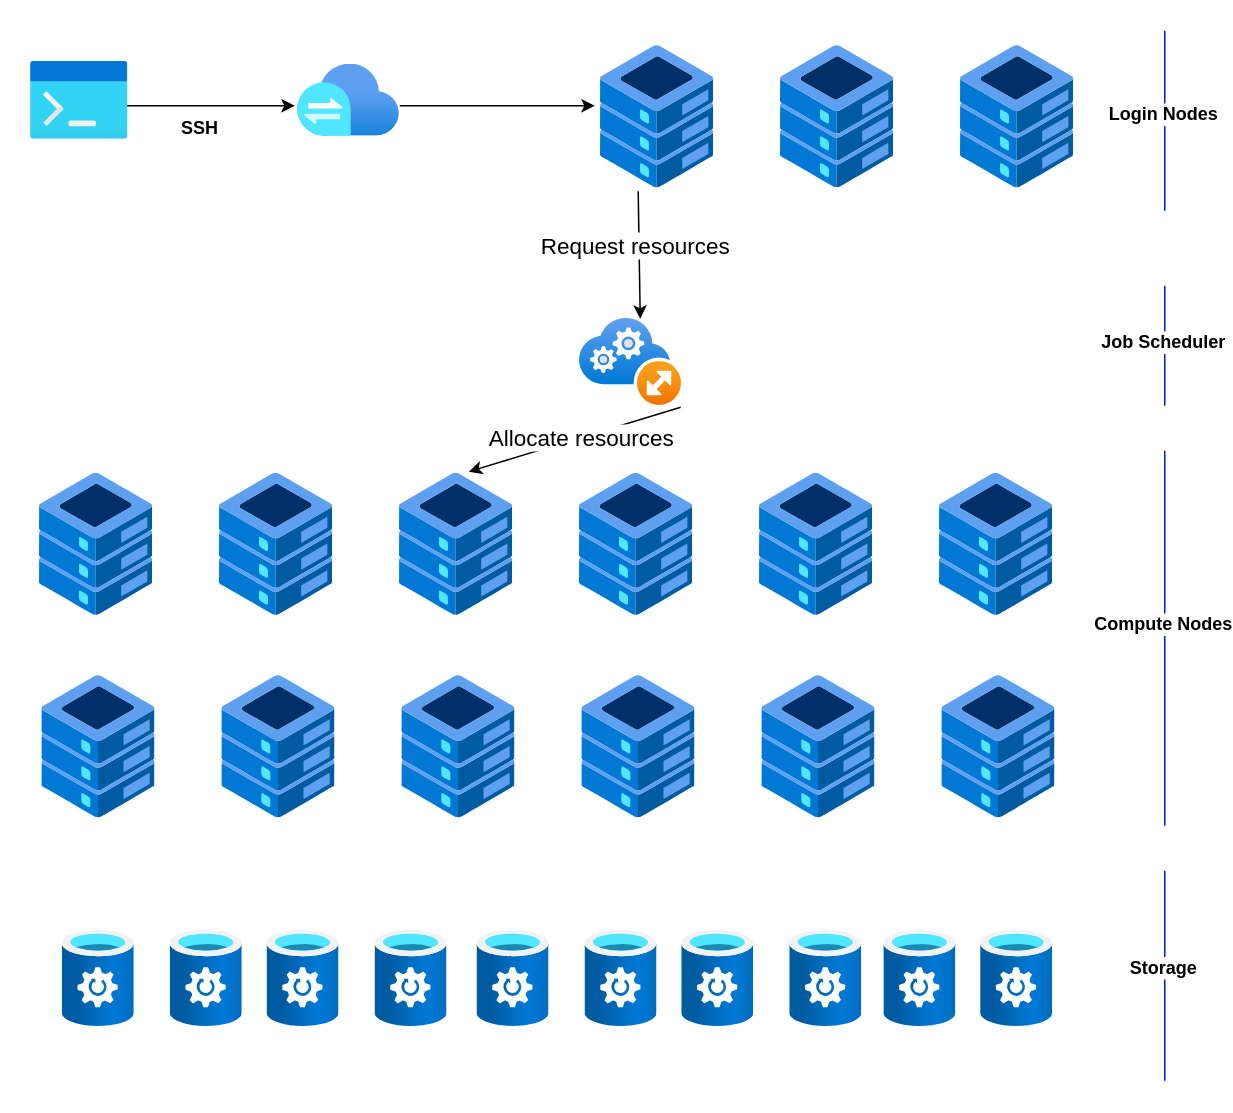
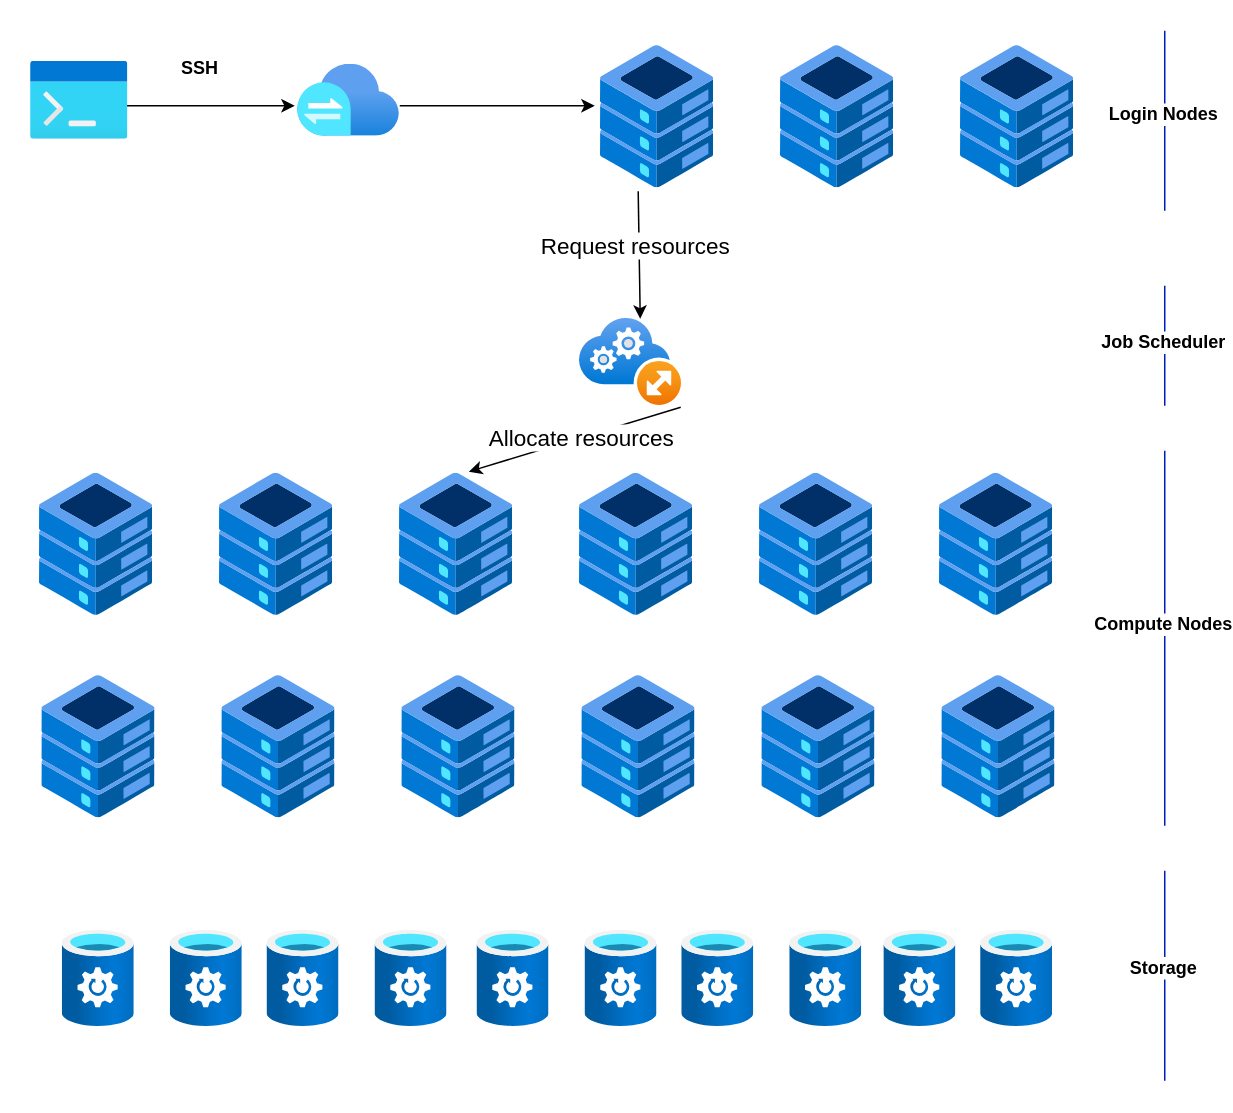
  <mxCell id="0" />
  <mxCell id="1" parent="0" />
  <mxCell id="2" value="" style="endArrow=classic;html=1;rounded=0;" edge="1" parent="1"><mxGeometry width="50" height="50" relative="1" as="geometry"><mxPoint x="83" y="70" as="sourcePoint" /><mxPoint x="196" y="70" as="targetPoint" /></mxGeometry></mxCell>
- <mxCell id="3" value="&lt;b&gt;SSH&lt;/b&gt;" style="text;html=1;align=center;verticalAlign=middle;whiteSpace=wrap;rounded=0;" vertex="1" parent="1"><mxGeometry x="103" y="70" width="60" height="30" as="geometry" /></mxCell>
+ <mxCell id="3" value="&lt;b&gt;SSH&lt;/b&gt;" style="text;html=1;align=center;verticalAlign=middle;whiteSpace=wrap;rounded=0;" vertex="1" parent="1"><mxGeometry x="103" y="30" width="60" height="30" as="geometry" /></mxCell>
  <mxCell id="4" value="" style="endArrow=classic;html=1;rounded=0;" edge="1" parent="1"><mxGeometry width="50" height="50" relative="1" as="geometry"><mxPoint x="266" y="70" as="sourcePoint" /><mxPoint x="396" y="70" as="targetPoint" /></mxGeometry></mxCell>
  <mxCell id="5" value="" style="image;aspect=fixed;html=1;points=[];align=center;fontSize=12;image=img/lib/azure2/storage/StorSimple_Data_Managers.svg;" vertex="1" parent="1"><mxGeometry x="41.19" y="620" width="48" height="64" as="geometry" /></mxCell>
  <mxCell id="6" value="" style="image;aspect=fixed;html=1;points=[];align=center;fontSize=12;image=img/lib/azure2/storage/StorSimple_Data_Managers.svg;" vertex="1" parent="1"><mxGeometry x="113.19" y="620" width="48" height="64" as="geometry" /></mxCell>
  <mxCell id="7" value="" style="image;aspect=fixed;html=1;points=[];align=center;fontSize=12;image=img/lib/azure2/storage/StorSimple_Data_Managers.svg;" vertex="1" parent="1"><mxGeometry x="177.69" y="620" width="48" height="64" as="geometry" /></mxCell>
  <mxCell id="8" value="" style="image;aspect=fixed;html=1;points=[];align=center;fontSize=12;image=img/lib/azure2/storage/StorSimple_Data_Managers.svg;" vertex="1" parent="1"><mxGeometry x="249.69" y="620" width="48" height="64" as="geometry" /></mxCell>
  <mxCell id="9" value="" style="image;aspect=fixed;html=1;points=[];align=center;fontSize=12;image=img/lib/azure2/storage/StorSimple_Data_Managers.svg;" vertex="1" parent="1"><mxGeometry x="317.69" y="620" width="48" height="64" as="geometry" /></mxCell>
  <mxCell id="10" value="" style="image;aspect=fixed;html=1;points=[];align=center;fontSize=12;image=img/lib/azure2/storage/StorSimple_Data_Managers.svg;" vertex="1" parent="1"><mxGeometry x="389.69" y="620" width="48" height="64" as="geometry" /></mxCell>
  <mxCell id="11" value="" style="image;aspect=fixed;html=1;points=[];align=center;fontSize=12;image=img/lib/azure2/storage/StorSimple_Data_Managers.svg;" vertex="1" parent="1"><mxGeometry x="454.19" y="620" width="48" height="64" as="geometry" /></mxCell>
  <mxCell id="12" value="" style="image;aspect=fixed;html=1;points=[];align=center;fontSize=12;image=img/lib/azure2/storage/StorSimple_Data_Managers.svg;" vertex="1" parent="1"><mxGeometry x="526.19" y="620" width="48" height="64" as="geometry" /></mxCell>
  <mxCell id="13" value="" style="image;aspect=fixed;html=1;points=[];align=center;fontSize=12;image=img/lib/azure2/storage/StorSimple_Data_Managers.svg;" vertex="1" parent="1"><mxGeometry x="588.94" y="620" width="48" height="64" as="geometry" /></mxCell>
  <mxCell id="14" value="" style="image;aspect=fixed;html=1;points=[];align=center;fontSize=12;image=img/lib/azure2/storage/StorSimple_Data_Managers.svg;" vertex="1" parent="1"><mxGeometry x="653.44" y="620" width="48" height="64" as="geometry" /></mxCell>
  <mxCell id="15" value="" style="image;aspect=fixed;html=1;points=[];align=center;fontSize=12;image=img/lib/azure2/general/Dev_Console.svg;" vertex="1" parent="1"><mxGeometry x="20" y="40.5" width="65" height="52" as="geometry" /></mxCell>
  <mxCell id="16" value="" style="image;aspect=fixed;html=1;points=[];align=center;fontSize=12;image=img/lib/azure2/other/Fiji.svg;" vertex="1" parent="1"><mxGeometry x="26" y="315" width="75.44" height="95" as="geometry" /></mxCell>
  <mxCell id="17" value="" style="image;aspect=fixed;html=1;points=[];align=center;fontSize=12;image=img/lib/azure2/other/Fiji.svg;" vertex="1" parent="1"><mxGeometry x="27.56" y="450" width="75.44" height="95" as="geometry" /></mxCell>
  <mxCell id="18" value="" style="image;aspect=fixed;html=1;points=[];align=center;fontSize=12;image=img/lib/azure2/other/Fiji.svg;" vertex="1" parent="1"><mxGeometry x="146" y="315" width="75.44" height="95" as="geometry" /></mxCell>
  <mxCell id="19" value="" style="image;aspect=fixed;html=1;points=[];align=center;fontSize=12;image=img/lib/azure2/other/Fiji.svg;" vertex="1" parent="1"><mxGeometry x="147.56" y="450" width="75.44" height="95" as="geometry" /></mxCell>
  <mxCell id="20" value="" style="image;aspect=fixed;html=1;points=[];align=center;fontSize=12;image=img/lib/azure2/other/Fiji.svg;" vertex="1" parent="1"><mxGeometry x="266" y="315" width="75.44" height="95" as="geometry" /></mxCell>
  <mxCell id="21" value="" style="image;aspect=fixed;html=1;points=[];align=center;fontSize=12;image=img/lib/azure2/other/Fiji.svg;" vertex="1" parent="1"><mxGeometry x="267.56" y="450" width="75.44" height="95" as="geometry" /></mxCell>
  <mxCell id="22" value="" style="image;aspect=fixed;html=1;points=[];align=center;fontSize=12;image=img/lib/azure2/other/Fiji.svg;" vertex="1" parent="1"><mxGeometry x="386" y="315" width="75.44" height="95" as="geometry" /></mxCell>
  <mxCell id="23" value="" style="image;aspect=fixed;html=1;points=[];align=center;fontSize=12;image=img/lib/azure2/other/Fiji.svg;" vertex="1" parent="1"><mxGeometry x="387.56" y="450" width="75.44" height="95" as="geometry" /></mxCell>
  <mxCell id="24" value="" style="image;aspect=fixed;html=1;points=[];align=center;fontSize=12;image=img/lib/azure2/other/Fiji.svg;" vertex="1" parent="1"><mxGeometry x="506" y="315" width="75.44" height="95" as="geometry" /></mxCell>
  <mxCell id="25" value="" style="image;aspect=fixed;html=1;points=[];align=center;fontSize=12;image=img/lib/azure2/other/Fiji.svg;" vertex="1" parent="1"><mxGeometry x="507.56" y="450" width="75.44" height="95" as="geometry" /></mxCell>
  <mxCell id="26" value="" style="image;aspect=fixed;html=1;points=[];align=center;fontSize=12;image=img/lib/azure2/other/Fiji.svg;" vertex="1" parent="1"><mxGeometry x="626" y="315" width="75.44" height="95" as="geometry" /></mxCell>
  <mxCell id="27" value="" style="image;aspect=fixed;html=1;points=[];align=center;fontSize=12;image=img/lib/azure2/other/Fiji.svg;" vertex="1" parent="1"><mxGeometry x="627.56" y="450" width="75.44" height="95" as="geometry" /></mxCell>
  <mxCell id="28" value="" style="image;aspect=fixed;html=1;points=[];align=center;fontSize=12;image=img/lib/azure2/storage/Azure_Stack_Edge.svg;" vertex="1" parent="1"><mxGeometry x="198" y="42.5" width="68" height="48" as="geometry" /></mxCell>
  <mxCell id="29" value="" style="image;aspect=fixed;html=1;points=[];align=center;fontSize=12;image=img/lib/azure2/other/Fiji.svg;" vertex="1" parent="1"><mxGeometry x="400" y="30" width="75.44" height="95" as="geometry" /></mxCell>
  <mxCell id="30" value="" style="image;aspect=fixed;html=1;points=[];align=center;fontSize=12;image=img/lib/azure2/other/Fiji.svg;" vertex="1" parent="1"><mxGeometry x="520" y="30" width="75.44" height="95" as="geometry" /></mxCell>
  <mxCell id="31" value="" style="image;aspect=fixed;html=1;points=[];align=center;fontSize=12;image=img/lib/azure2/other/Fiji.svg;" vertex="1" parent="1"><mxGeometry x="640" y="30" width="75.44" height="95" as="geometry" /></mxCell>
  <mxCell id="32" value="" style="image;aspect=fixed;html=1;points=[];align=center;fontSize=12;image=img/lib/azure2/other/Cloud_Services_(extended_support).svg;" vertex="1" parent="1"><mxGeometry x="386" y="212" width="68" height="58.0" as="geometry" /></mxCell>
  <mxCell id="33" value="" style="endArrow=classic;html=1;rounded=0;exitX=0.331;exitY=1.021;exitDx=0;exitDy=0;exitPerimeter=0;entryX=0.593;entryY=0;entryDx=0;entryDy=0;entryPerimeter=0;" edge="1" parent="1" source="29" target="32"><mxGeometry width="50" height="50" relative="1" as="geometry"><mxPoint x="376" y="380" as="sourcePoint" /><mxPoint x="426" y="330" as="targetPoint" /></mxGeometry></mxCell>
  <mxCell id="34" value="&lt;font style=&quot;font-size: 15px;&quot;&gt;Request resources&lt;/font&gt;" style="edgeLabel;html=1;align=center;verticalAlign=middle;resizable=0;points=[];" vertex="1" connectable="0" parent="33"><mxGeometry x="-0.155" y="-1" relative="1" as="geometry"><mxPoint x="-2" y="-1" as="offset" /></mxGeometry></mxCell>
  <mxCell id="35" value="" style="endArrow=classic;html=1;rounded=0;exitX=0.99;exitY=1.017;exitDx=0;exitDy=0;exitPerimeter=0;entryX=0.61;entryY=-0.011;entryDx=0;entryDy=0;entryPerimeter=0;" edge="1" parent="1" source="32" target="20"><mxGeometry width="50" height="50" relative="1" as="geometry"><mxPoint x="376" y="380" as="sourcePoint" /><mxPoint x="426" y="330" as="targetPoint" /></mxGeometry></mxCell>
  <mxCell id="36" value="&lt;font style=&quot;font-size: 15px;&quot;&gt;Allocate resources&lt;/font&gt;" style="edgeLabel;html=1;align=center;verticalAlign=middle;resizable=0;points=[];" vertex="1" connectable="0" parent="1"><mxGeometry x="386" y="290.002" as="geometry" /></mxCell>
  <mxCell id="37" value="" style="endArrow=none;html=1;rounded=0;fillColor=#0050ef;strokeColor=#001DBC;" edge="1" parent="1"><mxGeometry width="50" height="50" relative="1" as="geometry"><mxPoint x="776" y="140" as="sourcePoint" /><mxPoint x="776" y="20" as="targetPoint" /></mxGeometry></mxCell>
  <mxCell id="38" value="Login Nodes" style="edgeLabel;html=1;align=center;verticalAlign=middle;resizable=0;points=[];fontStyle=1;fontSize=12;" vertex="1" connectable="0" parent="37"><mxGeometry x="0.083" y="2" relative="1" as="geometry"><mxPoint as="offset" /></mxGeometry></mxCell>
  <mxCell id="39" value="" style="endArrow=none;html=1;rounded=0;fillColor=#0050ef;strokeColor=#001DBC;" edge="1" parent="1"><mxGeometry width="50" height="50" relative="1" as="geometry"><mxPoint x="776" y="270" as="sourcePoint" /><mxPoint x="776" y="190" as="targetPoint" /></mxGeometry></mxCell>
  <mxCell id="40" value="Job Scheduler" style="edgeLabel;html=1;align=center;verticalAlign=middle;resizable=0;points=[];fontStyle=1;fontSize=12;" vertex="1" connectable="0" parent="39"><mxGeometry x="0.083" y="2" relative="1" as="geometry"><mxPoint as="offset" /></mxGeometry></mxCell>
  <mxCell id="41" value="" style="endArrow=none;html=1;rounded=0;fillColor=#0050ef;strokeColor=#001DBC;" edge="1" parent="1"><mxGeometry width="50" height="50" relative="1" as="geometry"><mxPoint x="776" y="550" as="sourcePoint" /><mxPoint x="776" y="300" as="targetPoint" /></mxGeometry></mxCell>
  <mxCell id="42" value="Compute Nodes" style="edgeLabel;html=1;align=center;verticalAlign=middle;resizable=0;points=[];fontStyle=1;fontSize=12;" vertex="1" connectable="0" parent="41"><mxGeometry x="0.083" y="2" relative="1" as="geometry"><mxPoint as="offset" /></mxGeometry></mxCell>
  <mxCell id="43" value="" style="endArrow=none;html=1;rounded=0;fillColor=#0050ef;strokeColor=#001DBC;" edge="1" parent="1"><mxGeometry width="50" height="50" relative="1" as="geometry"><mxPoint x="776" y="720" as="sourcePoint" /><mxPoint x="776" y="580" as="targetPoint" /></mxGeometry></mxCell>
  <mxCell id="44" value="Storage" style="edgeLabel;html=1;align=center;verticalAlign=middle;resizable=0;points=[];fontStyle=1;fontSize=12;" vertex="1" connectable="0" parent="43"><mxGeometry x="0.083" y="2" relative="1" as="geometry"><mxPoint as="offset" /></mxGeometry></mxCell>
